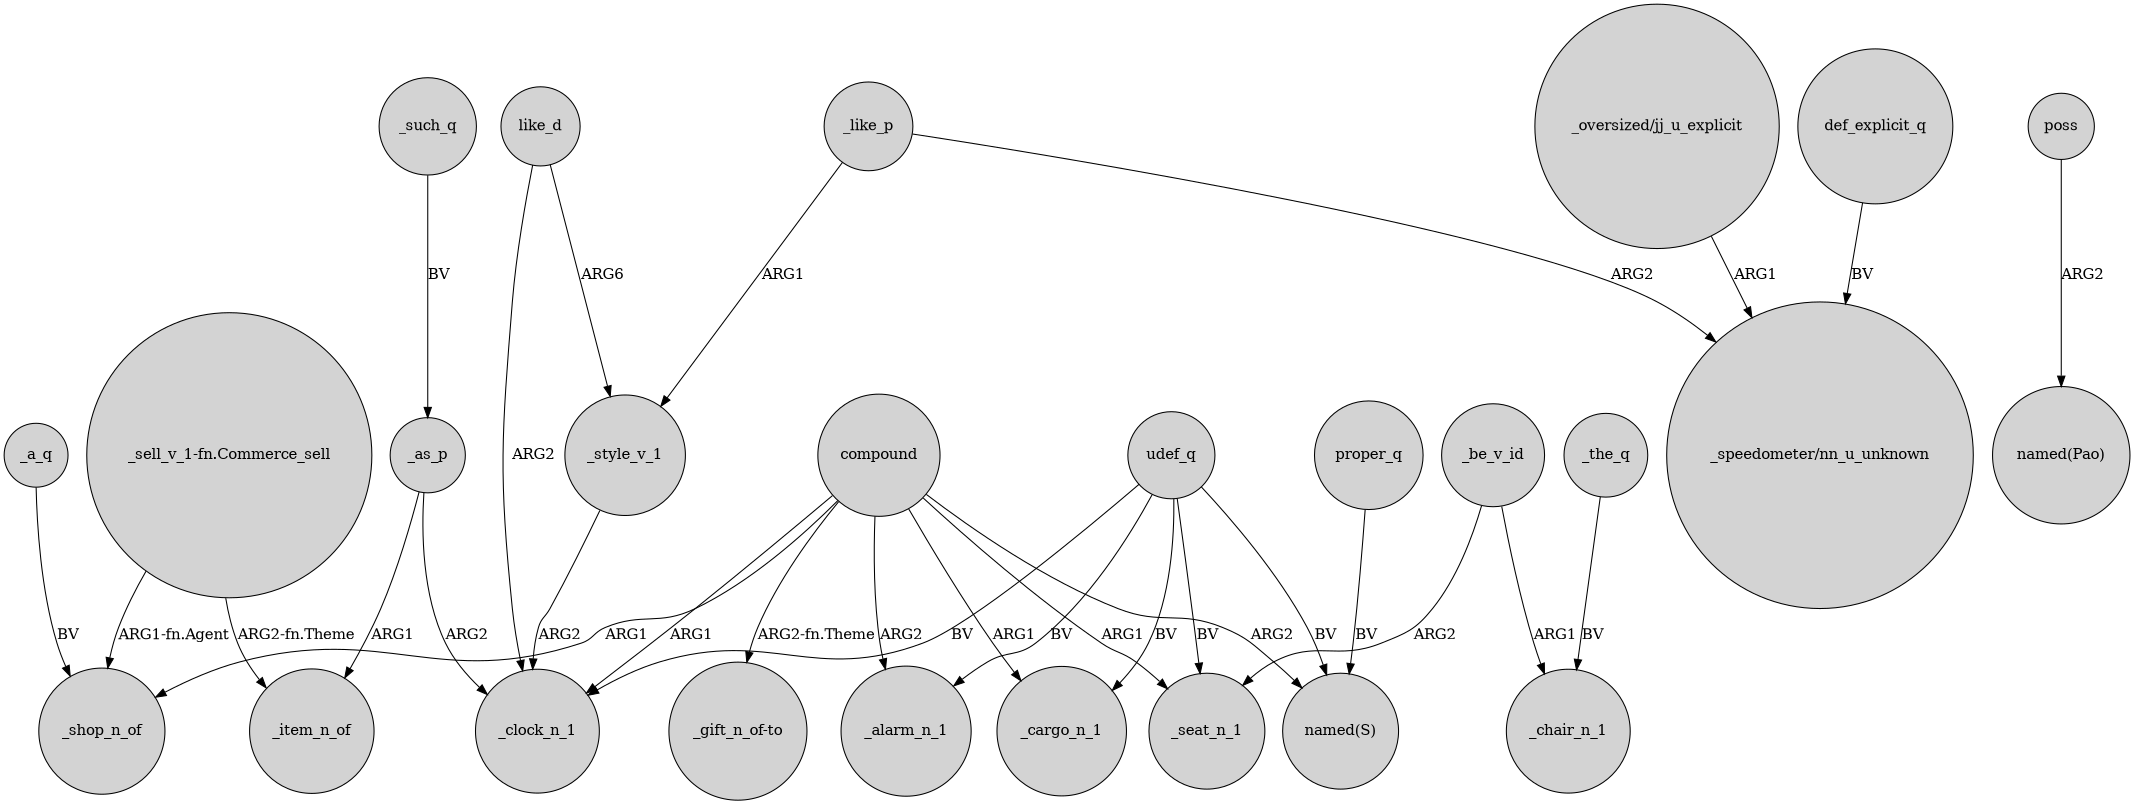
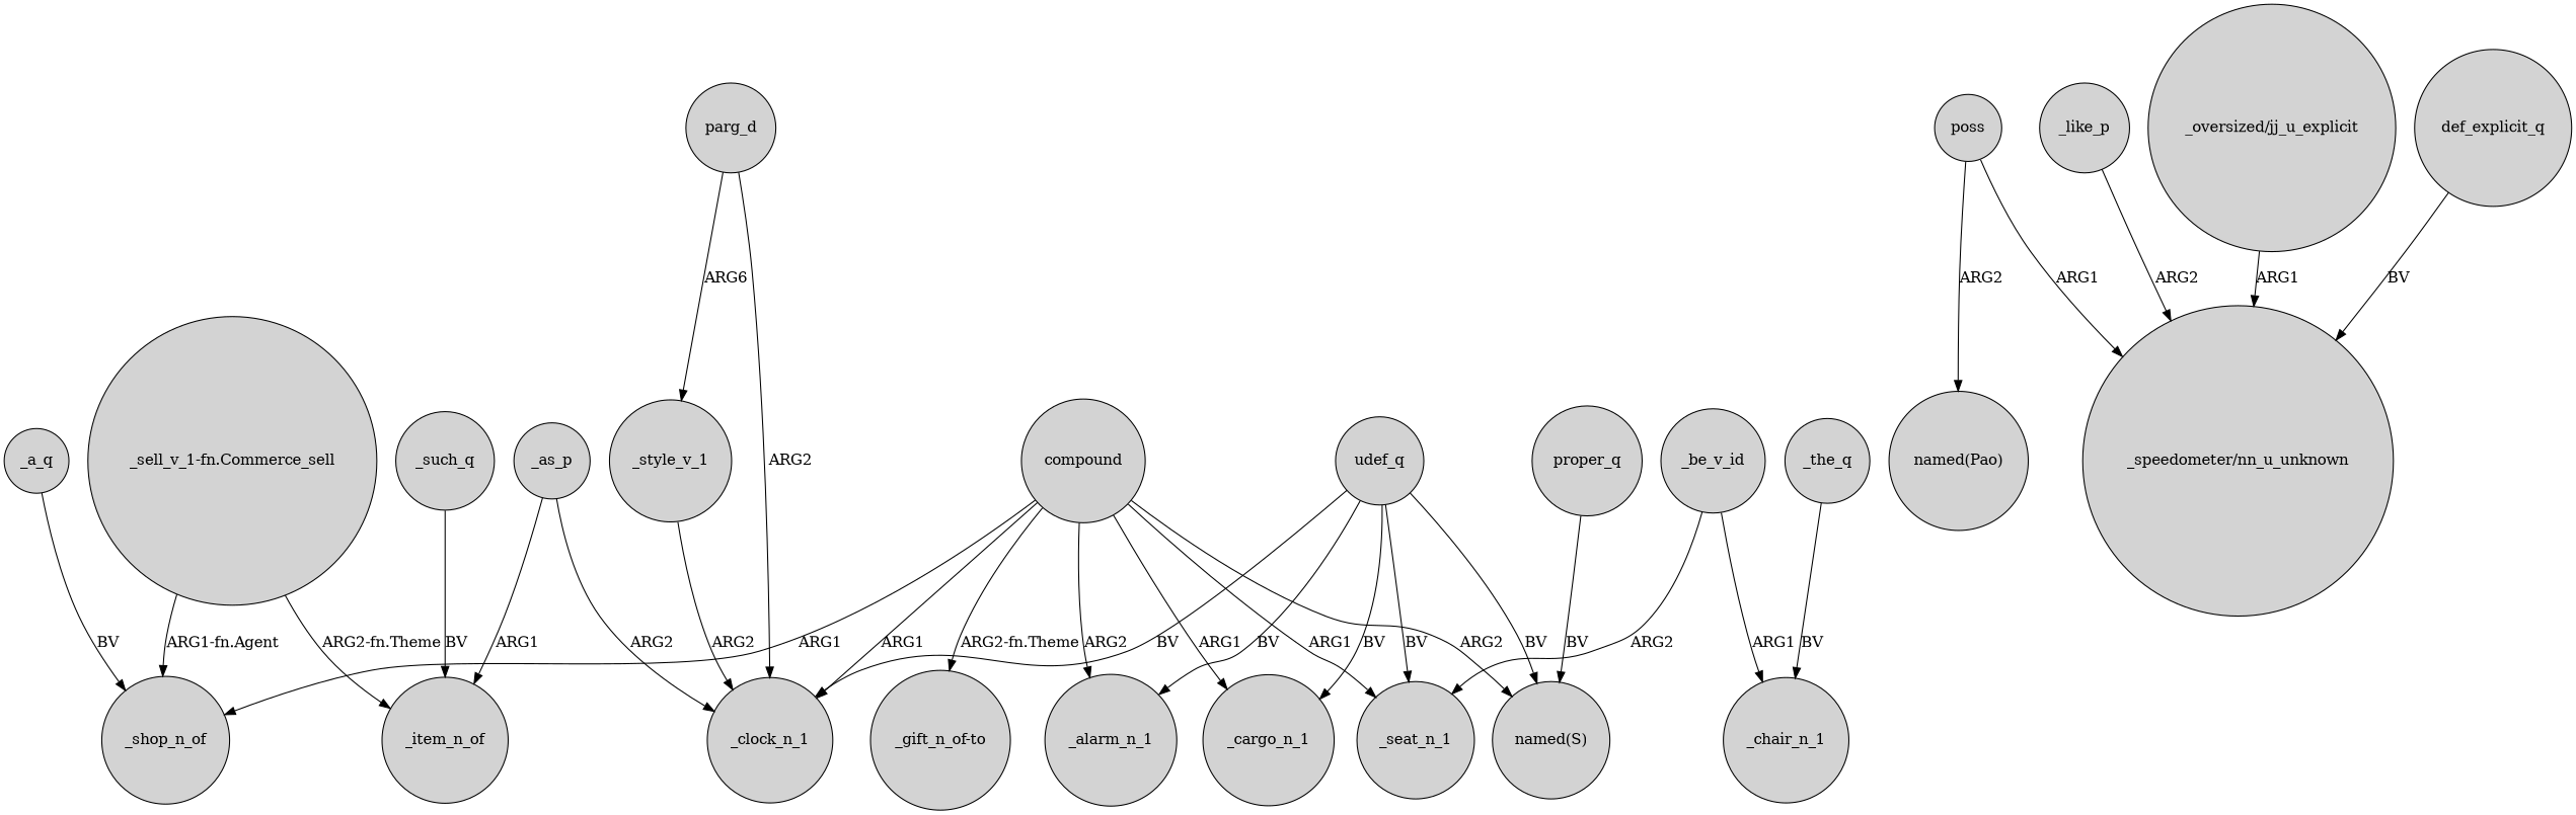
  digraph {
    node [shape=circle style=filled]
    _a_q
    _shop_n_of
    "_sell_v_1-fn.Commerce_sell"
    _item_n_of
    compound
    _cargo_n_1
    _clock_n_1
    "_gift_n_of-to"
    _seat_n_1
    _alarm_n_1
    "named(S)"
    poss
    "_speedometer/nn_u_unknown"
    "named(Pao)"
    _like_p
    _style_v_1
    _as_p
    udef_q
    _be_v_id
    _chair_n_1
-   parg_d [label=like_d]
+   parg_d
    n22 [label="_oversized/jj_u_explicit"]
    def_explicit_q
    _the_q
    _such_q
    proper_q
    _a_q -> _shop_n_of [label=BV]
    "_sell_v_1-fn.Commerce_sell" -> _shop_n_of [label="ARG1-fn.Agent"]
    "_sell_v_1-fn.Commerce_sell" -> _item_n_of [label="ARG2-fn.Theme"]
    compound -> _shop_n_of [label=ARG1]
    compound -> _cargo_n_1 [label=ARG1]
    compound -> _clock_n_1 [label=ARG1]
    compound -> "_gift_n_of-to" [label="ARG2-fn.Theme"]
    compound -> _seat_n_1 [label=ARG1]
    compound -> _alarm_n_1 [label=ARG2]
    compound -> "named(S)" [label=ARG2]
+   poss -> "_speedometer/nn_u_unknown" [label=ARG1]
    poss -> "named(Pao)" [label=ARG2]
    _like_p -> "_speedometer/nn_u_unknown" [label=ARG2]
-   _like_p -> _style_v_1 [label=ARG1]
    _style_v_1 -> _clock_n_1 [label=ARG2]
    _as_p -> _item_n_of [label=ARG1]
    _as_p -> _clock_n_1 [label=ARG2]
    udef_q -> _cargo_n_1 [label=BV]
    udef_q -> _clock_n_1 [label=BV]
    udef_q -> _seat_n_1 [label=BV]
    udef_q -> _alarm_n_1 [label=BV]
    udef_q -> "named(S)" [label=BV]
    _be_v_id -> _seat_n_1 [label=ARG2]
    _be_v_id -> _chair_n_1 [label=ARG1]
    parg_d -> _clock_n_1 [label=ARG2]
    parg_d -> _style_v_1 [label=ARG6]
    n22 -> "_speedometer/nn_u_unknown" [label=ARG1]
    def_explicit_q -> "_speedometer/nn_u_unknown" [label=BV]
    _the_q -> _chair_n_1 [label=BV]
-   _such_q -> _as_p [label=BV]
+   _such_q -> _item_n_of [label=BV]
    proper_q -> "named(S)" [label=BV]
  }
